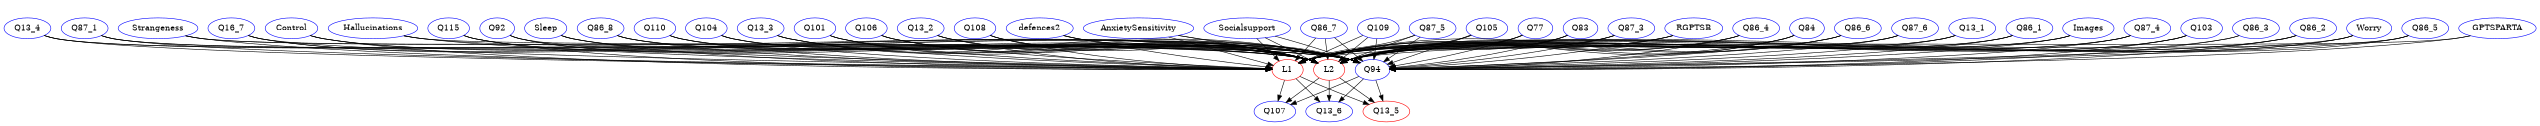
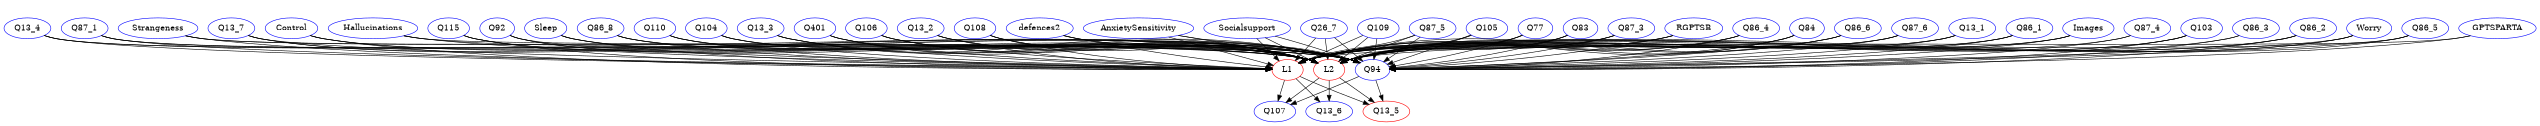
  digraph {
    node [color=blue]
    edge [color=black]
    Q87_6
    L2 [color=red]
    L1 [color=red]
    Q94
    Q13_1
    Q86_1
    Images
    Q87_4
    Q103
    Q86_2
    Worry
    Q86_5
    Q13_4
    Q87_1
    Strangeness
-   Q13_7 [label=Q16_7]
+   Q13_7
    Q86_3
    Q107
    Control
    Hallucinations
    Q115
    Q92
    Sleep
    Q86_8
    Q110
    Q104
    Q13_3
-   Q101
+   Q101 [label=Q401]
    Q106
    Q13_2
    Q13_6
    Q13_5 [color=red]
    Q108
    defences2
    AnxietySensitivity
    Socialsupport
-   Q86_7
+   Q86_7 [label=Q26_7]
    Q109
    Q87_5
    Q105
    Q77
    Q83
    Q87_3
    RGPTSB
    Q86_4
    GPTSPARTA
    Q84
    Q86_6
    subgraph sub_1 {
    }
    subgraph sub_2 {
      Q87_6
      L2
      L1
      Q94
      Q13_1
      Q86_1
      Images
      Q87_4
      Q103
      Q86_2
      Worry
      Q86_5
      Q13_4
      Q87_1
      Strangeness
      Q13_7
      Q86_3
      Q107
      Control
      Hallucinations
      Q115
      Q92
      Sleep
      Q86_8
      Q110
      Q104
      Q13_3
      Q101
      Q106
      Q13_2
      Q13_6
      Q13_5
      Q108
      defences2
      AnxietySensitivity
      Socialsupport
      Q86_7
      Q109
      Q87_5
      Q105
      Q77
      Q83
      Q87_3
      RGPTSB
      Q86_4
      GPTSPARTA
      Q84
      Q86_6
    }
    Q87_6 -> L2
    Q87_6 -> L1
    Q87_6 -> Q94
    L2 -> Q107
    L2 -> Q13_6
    L2 -> Q13_5
    L1 -> Q107
    L1 -> Q13_6
    L1 -> Q13_5
    Q94 -> Q107
-   Q94 -> Q13_6
    Q94 -> Q13_5
    Q13_1 -> L2
    Q13_1 -> L1
    Q13_1 -> Q94
    Q86_1 -> L2
    Q86_1 -> L1
    Q86_1 -> Q94
    Images -> L2
    Images -> L1
    Images -> Q94
-   Q87_4 -> L2
    Q87_4 -> L1
    Q87_4 -> Q94
    Q103 -> L2
    Q103 -> L1
    Q103 -> Q94
    Q86_2 -> L2
    Q86_2 -> L1
    Q86_2 -> Q94
    Worry -> L2
    Worry -> L1
    Worry -> Q94
    Q86_5 -> L2
    Q86_5 -> L1
    Q86_5 -> Q94
    Q13_4 -> L2
    Q13_4 -> L1
    Q13_4 -> Q94
    Q87_1 -> L2
    Q87_1 -> L1
    Q87_1 -> Q94
    Strangeness -> L2
    Strangeness -> L1
    Strangeness -> Q94
    Q13_7 -> L2
    Q13_7 -> L1
    Q13_7 -> Q94
    Q86_3 -> L1
    Q86_3 -> Q94
    Control -> L2
    Control -> L1
    Control -> Q94
    Hallucinations -> L2
    Hallucinations -> L1
    Hallucinations -> Q94
    Q115 -> L2
    Q115 -> L1
    Q115 -> Q94
    Q92 -> L2
    Q92 -> L1
    Q92 -> Q94
    Sleep -> L2
    Sleep -> L1
    Sleep -> Q94
    Q86_8 -> L2
    Q86_8 -> L1
    Q86_8 -> Q94
    Q110 -> L2
    Q110 -> L1
    Q110 -> Q94
    Q104 -> L2
    Q104 -> L1
    Q104 -> Q94
    Q13_3 -> L2
    Q13_3 -> L1
    Q13_3 -> Q94
    Q101 -> L2
    Q101 -> L1
    Q101 -> Q94
    Q106 -> L2
    Q106 -> L1
    Q106 -> Q94
    Q13_2 -> L2
    Q13_2 -> L1
    Q13_2 -> Q94
    Q108 -> L2
    Q108 -> L1
    Q108 -> Q94
    defences2 -> L2
    defences2 -> L1
    defences2 -> Q94
    AnxietySensitivity -> L2
    AnxietySensitivity -> L1
    AnxietySensitivity -> Q94
    Socialsupport -> L2
    Socialsupport -> L1
    Socialsupport -> Q94
    Q86_7 -> L2
    Q86_7 -> L1
    Q86_7 -> Q94
    Q109 -> L2
    Q109 -> L1
    Q109 -> Q94
    Q87_5 -> L2
    Q87_5 -> L1
    Q87_5 -> Q94
    Q105 -> L2
    Q105 -> L1
    Q105 -> Q94
    Q77 -> L2
    Q77 -> L1
    Q77 -> Q94
    Q83 -> L2
    Q83 -> L1
    Q83 -> Q94
    Q87_3 -> L2
    Q87_3 -> L1
    Q87_3 -> Q94
    RGPTSB -> L2
    RGPTSB -> L1
    RGPTSB -> Q94
    Q86_4 -> L2
    Q86_4 -> L1
    Q86_4 -> Q94
    GPTSPARTA -> L2
    GPTSPARTA -> Q94
    Q84 -> L2
    Q84 -> L1
    Q84 -> Q94
    Q86_6 -> L2
    Q86_6 -> L1
    Q86_6 -> Q94
  }
